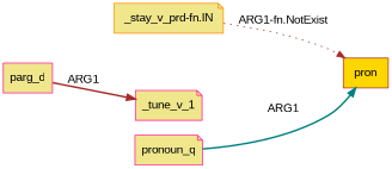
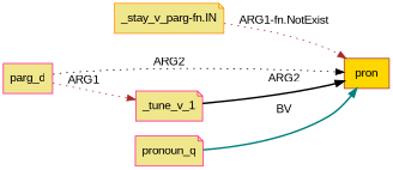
  digraph {
    fontname="Liberation Sans"
    rankdir=LR
    node [color=deeppink fillcolor=khaki fontname="Liberation Sans" shape=note style=filled]
    edge [color=brown fontname="Liberation Sans" style=dotted]
-   "_stay_v_prd-fn.IN" [color=darkorange]
+   "_stay_v_prd-fn.IN" [color=darkorange label="_stay_v_parg-fn.IN"]
    pron [color=brown fillcolor=gold shape=box]
    _tune_v_1
    parg_d [shape=box]
    pronoun_q
    "_stay_v_prd-fn.IN" -> pron [label="ARG1-fn.NotExist"]
-   parg_d -> _tune_v_1 [label=ARG1 style=bold]
-   pronoun_q -> pron [color=teal label=ARG1 style=bold]
+   _tune_v_1 -> pron [color=black label=ARG2 style=bold]
+   parg_d -> pron [color=black label=ARG2]
+   parg_d -> _tune_v_1 [label=ARG1]
+   pronoun_q -> pron [color=teal label=BV style=bold]
  }
